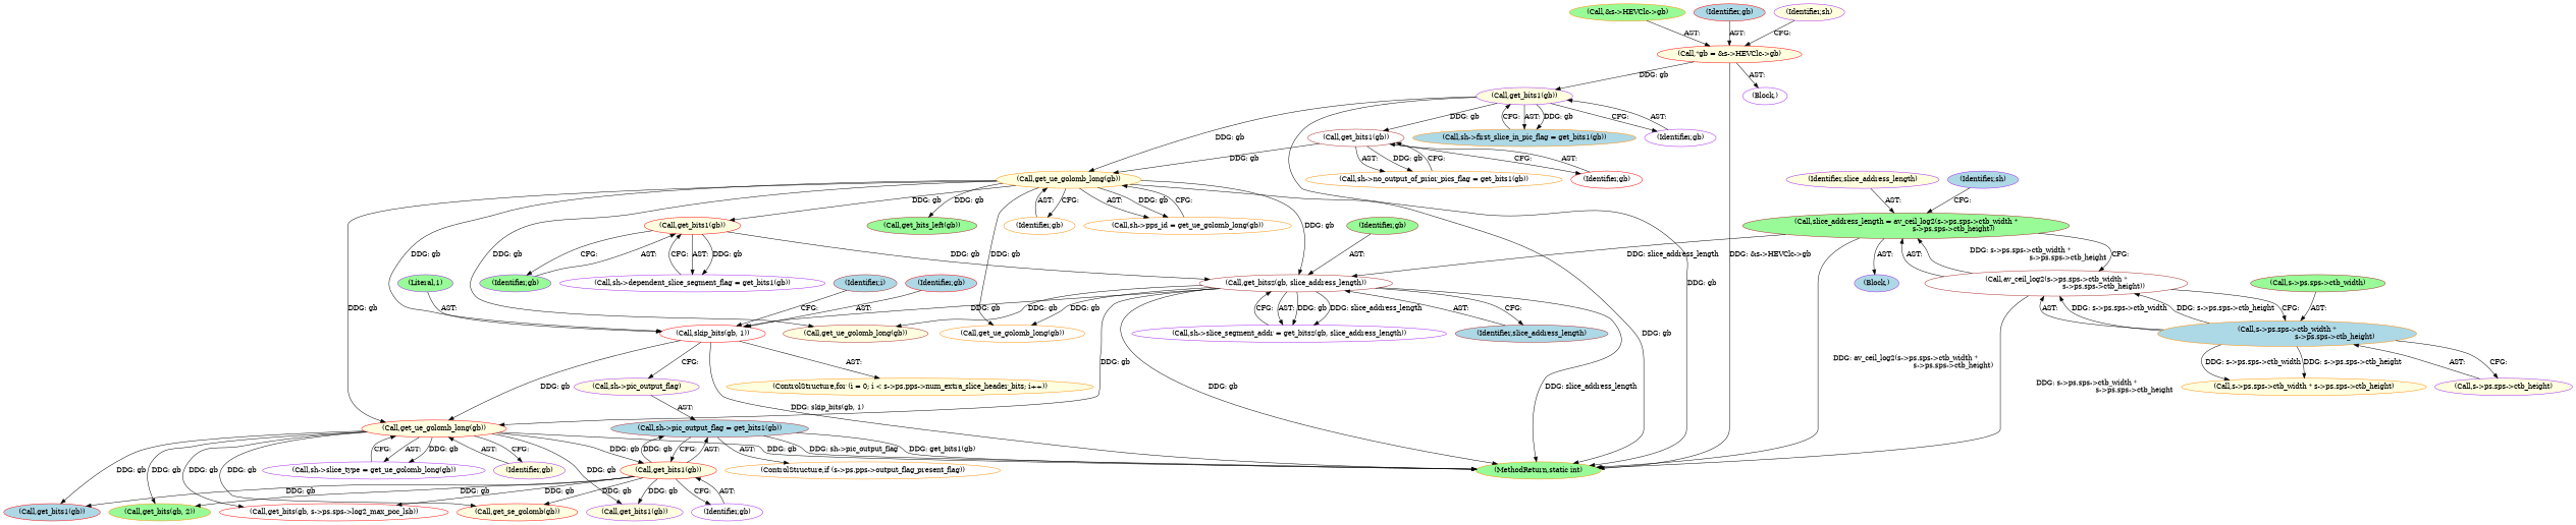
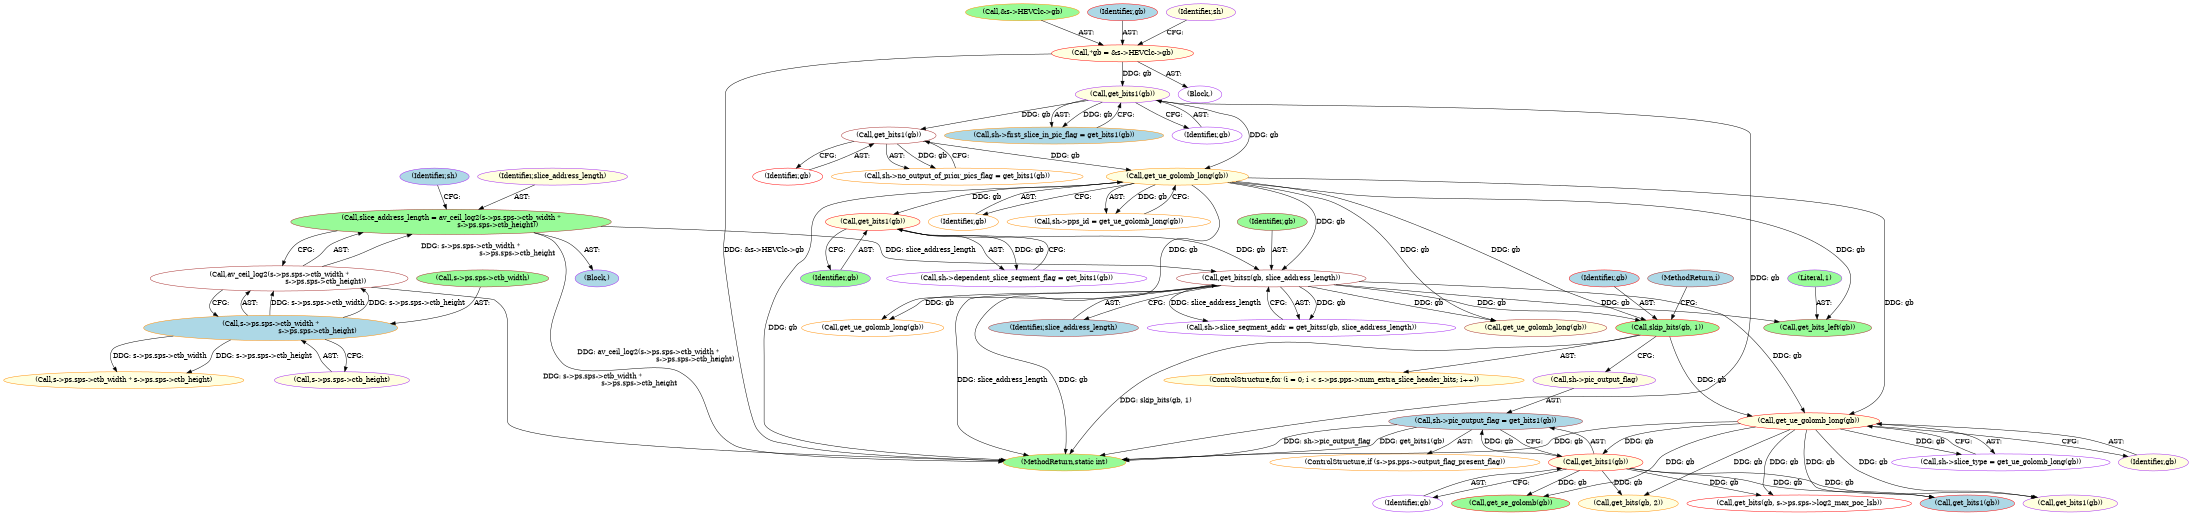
  digraph {
    node [color=purple fillcolor=white style=filled]
    n1 [color=brown fillcolor=lightblue label="(Call,sh->pic_output_flag = get_bits1(gb))"]
    n2 [color=red fillcolor=lightyellow label="(Call,get_bits1(gb))"]
    n3 [color=darkorange label="(ControlStructure,if (s->ps.pps->output_flag_present_flag))"]
    n4 [color=darkorange fillcolor=palegreen label="(MethodReturn,static int)"]
    n5 [color=red fillcolor=lightblue label="(Call,get_bits1(gb))"]
-   n6 [color=darkorange fillcolor=palegreen label="(Call,get_bits(gb, 2))"]
+   n6 [color=darkorange fillcolor=lightyellow label="(Call,get_bits(gb, 2))"]
    n7 [color=red label="(Call,get_bits(gb, s->ps.sps->log2_max_poc_lsb))"]
-   n8 [color=red fillcolor=lightyellow label="(Call,get_se_golomb(gb))"]
+   n8 [color=red fillcolor=palegreen label="(Call,get_se_golomb(gb))"]
    n9 [fillcolor=lightyellow label="(Call,get_bits1(gb))"]
    n10 [label="(Identifier,gb)"]
    n11 [color=red fillcolor=lightyellow label="(Call,get_ue_golomb_long(gb))"]
    n12 [label="(Call,sh->slice_type = get_ue_golomb_long(gb))"]
    n13 [fillcolor=lightyellow label="(Identifier,gb)"]
-   n14 [color=red label="(Call,skip_bits(gb, 1))"]
+   n14 [color=red fillcolor=palegreen label="(Call,skip_bits(gb, 1))"]
    n15 [color=darkorange fillcolor=lightyellow label="(ControlStructure,for (i = 0; i < s->ps.pps->num_extra_slice_header_bits; i++))"]
    n16 [fillcolor=lightyellow label="(Call,sh->pic_output_flag)"]
    n17 [fillcolor=palegreen label="(Literal,1)"]
    n18 [color=brown label="(Call,get_bitsz(gb, slice_address_length))"]
    n19 [color=brown fillcolor=lightyellow label="(Call,get_ue_golomb_long(gb))"]
    n20 [label="(Call,sh->slice_segment_addr = get_bitsz(gb, slice_address_length))"]
    n21 [color=darkorange label="(Call,get_ue_golomb_long(gb))"]
    n22 [color=brown fillcolor=lightblue label="(Identifier,slice_address_length)"]
    n23 [color=brown fillcolor=palegreen label="(Call,get_bits_left(gb))"]
    n24 [color=red fillcolor=lightyellow label="(Call,get_bits1(gb))"]
    n25 [fillcolor=palegreen label="(Identifier,gb)"]
    n26 [label="(Call,sh->dependent_slice_segment_flag = get_bits1(gb))"]
    n27 [color=darkorange fillcolor=lightyellow label="(Call,get_ue_golomb_long(gb))"]
    n28 [color=darkorange label="(Identifier,gb)"]
    n29 [color=darkorange label="(Call,sh->pps_id = get_ue_golomb_long(gb))"]
    n30 [fillcolor=lightyellow label="(Call,get_bits1(gb))"]
    n31 [color=brown label="(Call,get_bits1(gb))"]
    n32 [color=darkorange fillcolor=lightblue label="(Call,sh->first_slice_in_pic_flag = get_bits1(gb))"]
    n33 [label="(Identifier,gb)"]
    n34 [color=darkorange label="(Call,sh->no_output_of_prior_pics_flag = get_bits1(gb))"]
    n35 [color=red label="(Identifier,gb)"]
    n36 [color=red fillcolor=lightyellow label="(Call,*gb = &s->HEVClc->gb)"]
    n37 [label="(Block,)"]
    n38 [color=darkorange fillcolor=palegreen label="(Call,&s->HEVClc->gb)"]
    n39 [color=brown fillcolor=palegreen label="(Call,slice_address_length = av_ceil_log2(s->ps.sps->ctb_width *\n                                            s->ps.sps->ctb_height))"]
    n40 [color=brown label="(Call,av_ceil_log2(s->ps.sps->ctb_width *\n                                            s->ps.sps->ctb_height))"]
    n41 [fillcolor=lightblue label="(Block,)"]
    n42 [color=darkorange fillcolor=lightblue label="(Call,s->ps.sps->ctb_width *\n                                            s->ps.sps->ctb_height)"]
    n43 [fillcolor=lightyellow label="(Call,s->ps.sps->ctb_height)"]
    n44 [color=darkorange fillcolor=lightyellow label="(Call,s->ps.sps->ctb_width * s->ps.sps->ctb_height)"]
    n45 [color=brown fillcolor=palegreen label="(Identifier,gb)"]
    n46 [fillcolor=lightblue label="(Identifier,sh)"]
-   n47 [color=brown fillcolor=lightblue label="(Identifier,i)"]
+   n47 [color=brown fillcolor=lightblue label="(MethodReturn,i)"]
    n48 [color=red fillcolor=lightblue label="(Identifier,gb)"]
    n49 [fillcolor=lightyellow label="(Identifier,slice_address_length)"]
    n50 [color=brown fillcolor=palegreen label="(Call,s->ps.sps->ctb_width)"]
    n51 [color=red fillcolor=lightblue label="(Identifier,gb)"]
    n52 [fillcolor=lightyellow label="(Identifier,sh)"]
    n1 -> n2 [label="CFG: "]
    n1 -> n3 [label="AST: "]
    n1 -> n4 [label="DDG: sh->pic_output_flag"]
    n1 -> n4 [label="DDG: get_bits1(gb)"]
    n2 -> n1 [label="AST: "]
    n2 -> n1 [label="DDG: gb"]
    n2 -> n5 [label="DDG: gb"]
    n2 -> n6 [label="DDG: gb"]
    n2 -> n7 [label="DDG: gb"]
    n2 -> n8 [label="DDG: gb"]
    n2 -> n9 [label="DDG: gb"]
    n2 -> n10 [label="CFG: "]
    n10 -> n2 [label="AST: "]
    n11 -> n2 [label="DDG: gb"]
    n11 -> n4 [label="DDG: gb"]
    n11 -> n5 [label="DDG: gb"]
    n11 -> n6 [label="DDG: gb"]
    n11 -> n7 [label="DDG: gb"]
    n11 -> n8 [label="DDG: gb"]
    n11 -> n9 [label="DDG: gb"]
    n11 -> n12 [label="AST: "]
    n11 -> n12 [label="DDG: gb"]
    n11 -> n13 [label="CFG: "]
    n12 -> n11 [label="CFG: "]
    n13 -> n11 [label="AST: "]
    n14 -> n4 [label="DDG: skip_bits(gb, 1)"]
    n14 -> n11 [label="DDG: gb"]
    n14 -> n15 [label="AST: "]
    n14 -> n16 [label="CFG: "]
    n16 -> n1 [label="AST: "]
-   n17 -> n14 [label="AST: "]
+   n17 -> n23 [label="AST: "]
    n18 -> n4 [label="DDG: slice_address_length"]
    n18 -> n4 [label="DDG: gb"]
    n18 -> n11 [label="DDG: gb"]
    n18 -> n14 [label="DDG: gb"]
    n18 -> n19 [label="DDG: gb"]
    n18 -> n20 [label="AST: "]
    n18 -> n20 [label="DDG: gb"]
    n18 -> n20 [label="DDG: slice_address_length"]
    n18 -> n21 [label="DDG: gb"]
    n18 -> n22 [label="CFG: "]
+   n18 -> n23 [label="DDG: gb"]
    n20 -> n18 [label="CFG: "]
    n22 -> n18 [label="AST: "]
    n24 -> n18 [label="DDG: gb"]
    n24 -> n25 [label="CFG: "]
    n24 -> n26 [label="AST: "]
    n24 -> n26 [label="DDG: gb"]
    n25 -> n24 [label="AST: "]
    n26 -> n24 [label="CFG: "]
    n27 -> n4 [label="DDG: gb"]
    n27 -> n11 [label="DDG: gb"]
    n27 -> n14 [label="DDG: gb"]
    n27 -> n18 [label="DDG: gb"]
    n27 -> n19 [label="DDG: gb"]
    n27 -> n21 [label="DDG: gb"]
    n27 -> n23 [label="DDG: gb"]
    n27 -> n24 [label="DDG: gb"]
    n27 -> n28 [label="CFG: "]
    n27 -> n29 [label="AST: "]
    n27 -> n29 [label="DDG: gb"]
    n28 -> n27 [label="AST: "]
    n29 -> n27 [label="CFG: "]
    n30 -> n4 [label="DDG: gb"]
    n30 -> n27 [label="DDG: gb"]
    n30 -> n31 [label="DDG: gb"]
    n30 -> n32 [label="AST: "]
    n30 -> n32 [label="DDG: gb"]
    n30 -> n33 [label="CFG: "]
    n31 -> n27 [label="DDG: gb"]
    n31 -> n34 [label="AST: "]
    n31 -> n34 [label="DDG: gb"]
    n31 -> n35 [label="CFG: "]
    n32 -> n30 [label="CFG: "]
    n33 -> n30 [label="AST: "]
    n34 -> n31 [label="CFG: "]
    n35 -> n31 [label="AST: "]
    n36 -> n4 [label="DDG: &s->HEVClc->gb"]
    n36 -> n30 [label="DDG: gb"]
    n36 -> n37 [label="AST: "]
    n38 -> n36 [label="AST: "]
    n39 -> n4 [label="DDG: av_ceil_log2(s->ps.sps->ctb_width *\n                                            s->ps.sps->ctb_height)"]
    n39 -> n18 [label="DDG: slice_address_length"]
    n39 -> n40 [label="CFG: "]
    n39 -> n41 [label="AST: "]
    n40 -> n4 [label="DDG: s->ps.sps->ctb_width *\n                                            s->ps.sps->ctb_height"]
    n40 -> n39 [label="AST: "]
    n40 -> n39 [label="DDG: s->ps.sps->ctb_width *\n                                            s->ps.sps->ctb_height"]
    n40 -> n42 [label="CFG: "]
    n42 -> n40 [label="AST: "]
    n42 -> n40 [label="DDG: s->ps.sps->ctb_width"]
    n42 -> n40 [label="DDG: s->ps.sps->ctb_height"]
    n42 -> n43 [label="CFG: "]
    n42 -> n44 [label="DDG: s->ps.sps->ctb_width"]
    n42 -> n44 [label="DDG: s->ps.sps->ctb_height"]
    n43 -> n42 [label="AST: "]
    n45 -> n18 [label="AST: "]
    n46 -> n39 [label="CFG: "]
    n47 -> n14 [label="CFG: "]
    n48 -> n14 [label="AST: "]
    n49 -> n39 [label="AST: "]
    n50 -> n42 [label="AST: "]
    n51 -> n36 [label="AST: "]
    n52 -> n36 [label="CFG: "]
  }
